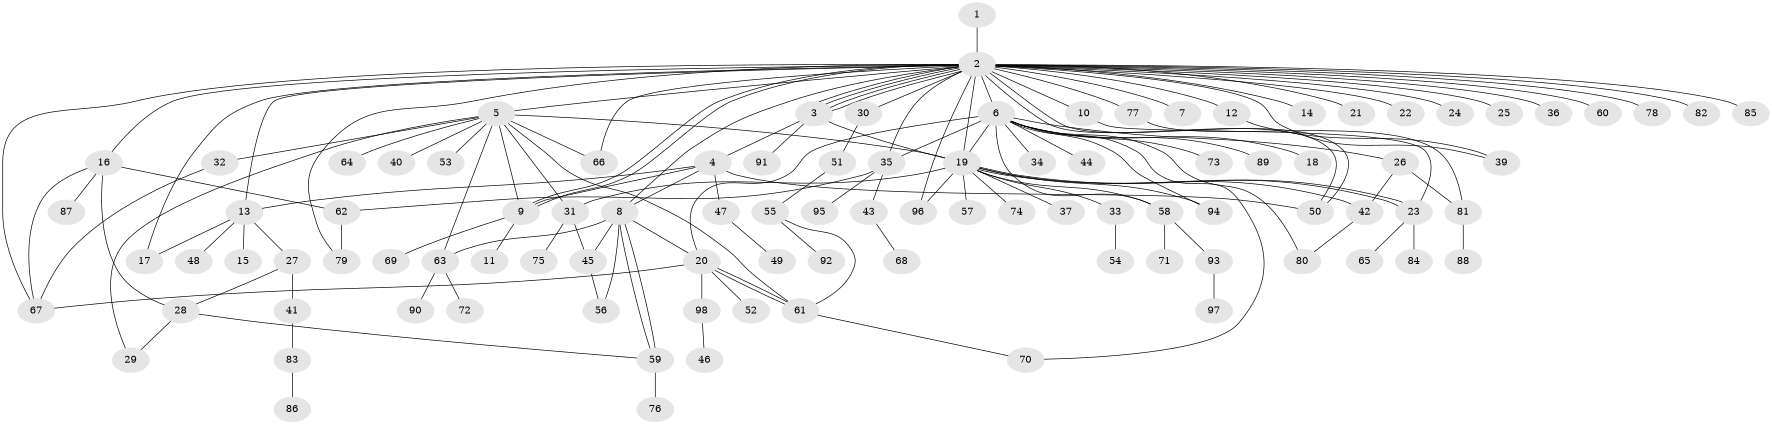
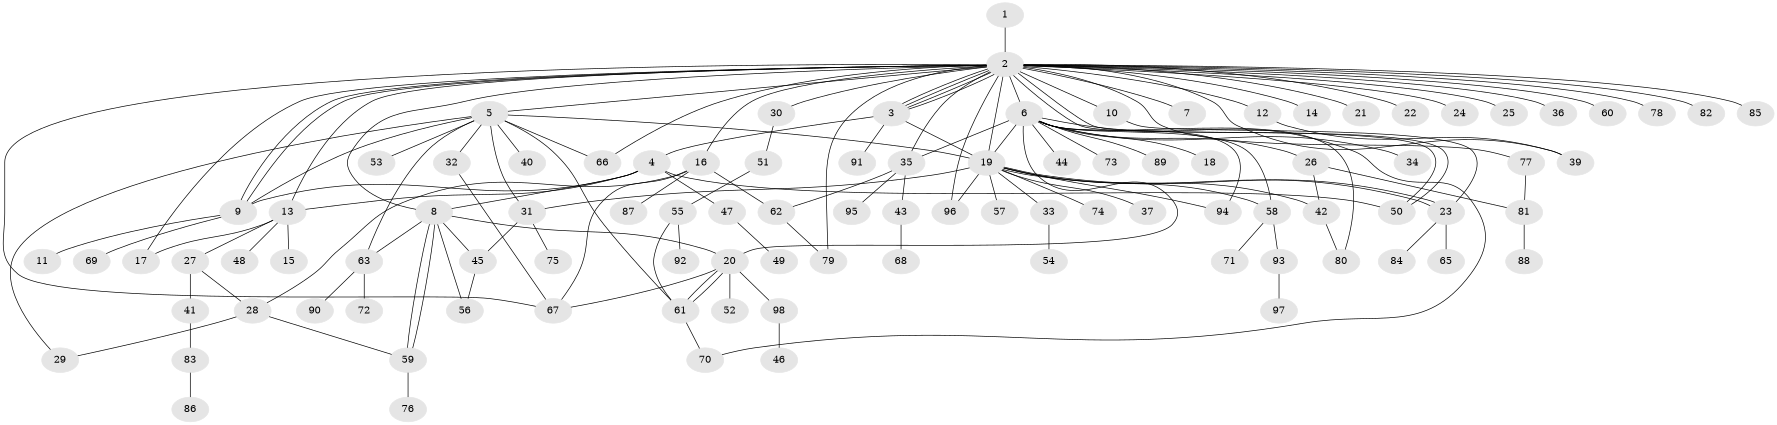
  graph {
    node [color=gray90 style=filled]
    1
    2
    3
    5
    6
    7
    8
    9
    10
    12
    13
    14
    16
    17
    19
    21
    22
    24
    25
    30
    35
    36
    39
    50
    60
    66
    67
    77
    78
    79
    82
    85
    96
    4
    91
    29
    31
    32
    40
    53
    61
    63
-   64
    18
    20
    26
    34
    44
    58
    70
    73
    80
    89
    94
    45
    56
    59
    11
    69
    23
    15
    27
    48
    28
    62
    87
    33
    37
    42
    57
    74
    51
    43
    95
    81
    47
    49
    75
    72
    90
    n81 [label=98]
    52
    71
    93
    76
    65
    84
    41
    54
    46
    88
    83
    55
    68
    86
    92
    97
    1 -- 2
    2 -- 3
    2 -- 3
    2 -- 3
    2 -- 3
    2 -- 5
    2 -- 6
    2 -- 7
    2 -- 8
    2 -- 9
    2 -- 9
    2 -- 10
    2 -- 12
    2 -- 13
    2 -- 14
    2 -- 16
    2 -- 17
    2 -- 19
    2 -- 21
    2 -- 22
    2 -- 24
    2 -- 25
    2 -- 30
    2 -- 35
    2 -- 36
    2 -- 39
    2 -- 50
    2 -- 50
    2 -- 60
    2 -- 66
    2 -- 67
    2 -- 77
    2 -- 78
    2 -- 79
    2 -- 82
    2 -- 85
    2 -- 96
    3 -- 19
    3 -- 4
    3 -- 91
    5 -- 9
    5 -- 19
    5 -- 66
    5 -- 29
    5 -- 31
    5 -- 32
    5 -- 40
    5 -- 53
    5 -- 61
    5 -- 63
-   5 -- 64
    6 -- 19
    6 -- 35
    6 -- 18
    6 -- 20
    6 -- 26
    6 -- 34
    6 -- 44
    6 -- 58
    6 -- 70
    6 -- 73
    6 -- 80
    6 -- 89
    6 -- 94
    8 -- 63
    8 -- 20
    8 -- 45
    8 -- 56
    8 -- 59
    8 -- 59
    9 -- 11
    9 -- 69
    10 -- 23
    12 -- 39
    13 -- 17
    13 -- 15
    13 -- 27
    13 -- 48
    16 -- 67
    16 -- 28
    16 -- 62
    16 -- 87
    19 -- 96
    19 -- 31
    19 -- 58
    19 -- 94
    19 -- 23
    19 -- 23
    19 -- 33
    19 -- 37
    19 -- 42
    19 -- 57
    19 -- 74
    30 -- 51
    35 -- 62
    35 -- 43
    35 -- 95
    77 -- 81
    4 -- 8
    4 -- 9
    4 -- 13
    4 -- 50
    4 -- 47
    31 -- 45
    31 -- 75
    32 -- 67
    61 -- 70
    63 -- 72
    63 -- 90
    20 -- 67
    20 -- 61
    20 -- 61
    20 -- n81
    20 -- 52
    26 -- 42
    26 -- 81
    58 -- 71
    58 -- 93
    45 -- 56
    59 -- 76
    23 -- 65
    23 -- 84
    27 -- 28
    27 -- 41
    28 -- 29
    28 -- 59
    62 -- 79
    33 -- 54
    42 -- 80
    51 -- 55
    43 -- 68
    81 -- 88
    47 -- 49
    n81 -- 46
    93 -- 97
    41 -- 83
    83 -- 86
    55 -- 61
    55 -- 92
  }
